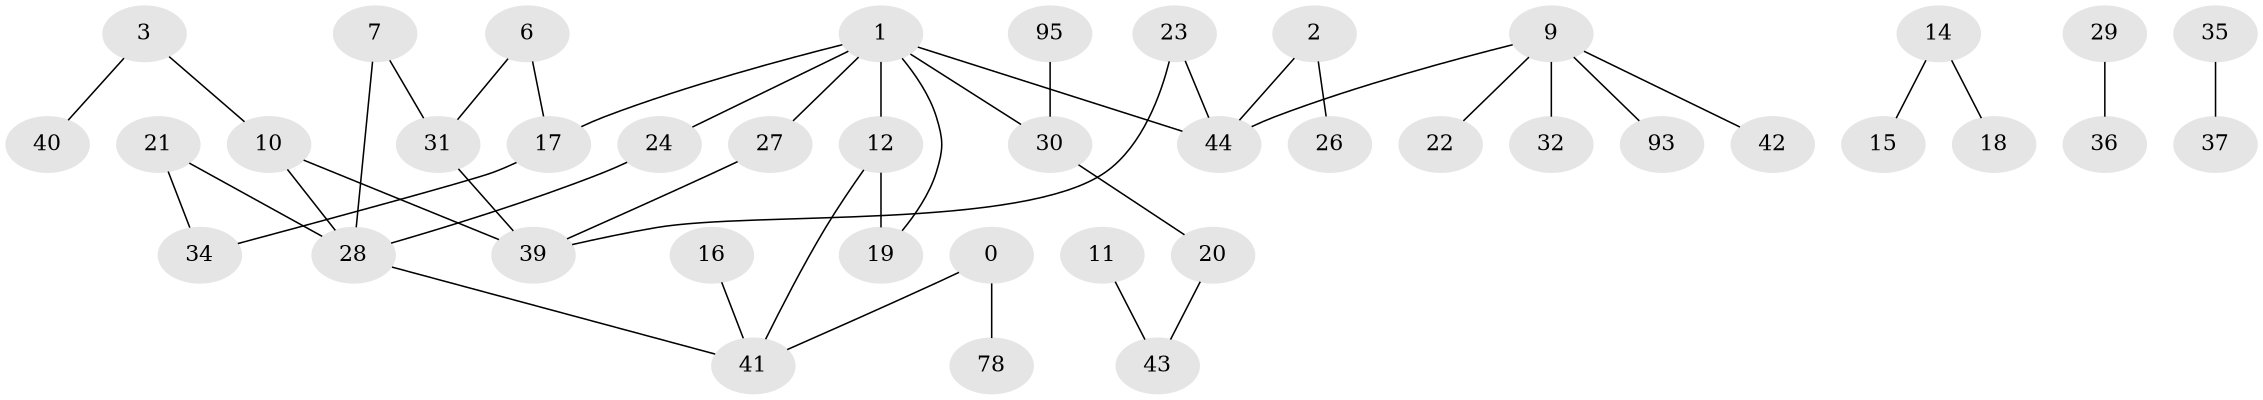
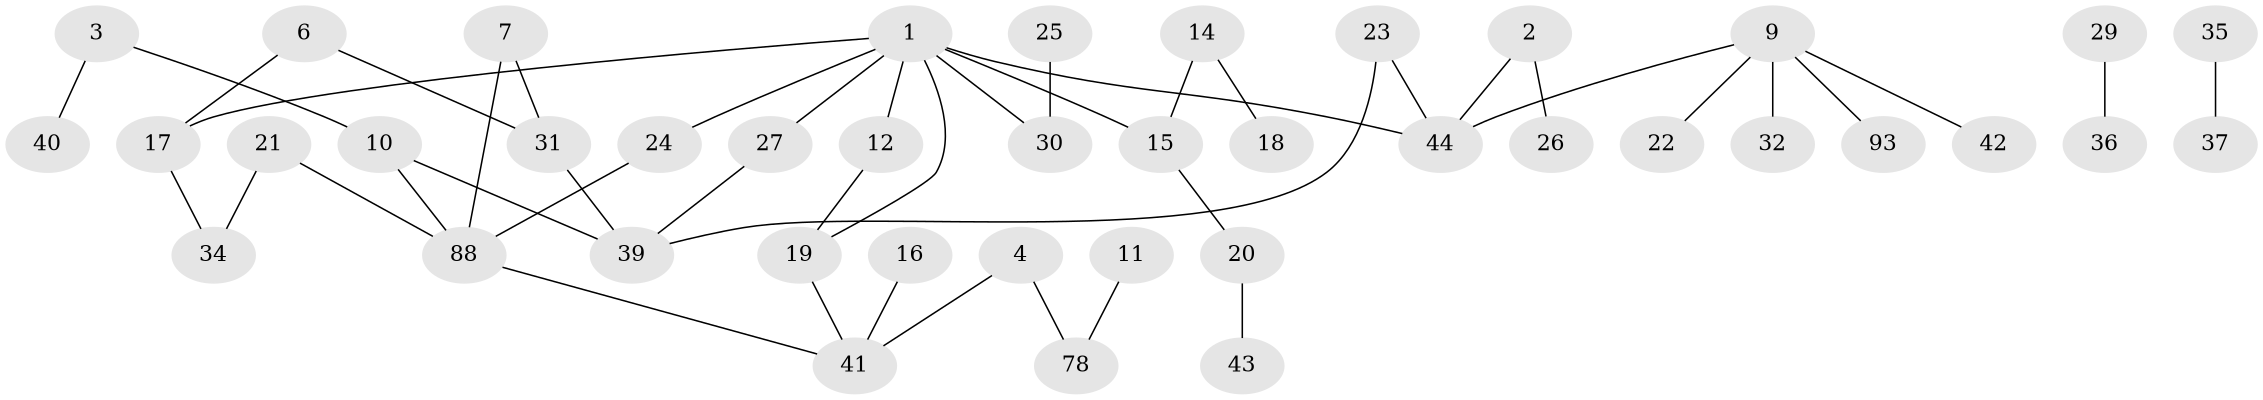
  graph {
    node [color=gray90 style=filled]
    edge [weight=1.0]
    1
    12
    15
    17
    19
    24
    27
    30
    44
    41
    20
    34
-   28
+   28 [label=88]
    39
    2
    26
    3
    10
    40
    n20 [label=78]
-   4 [label=0]
+   4
    29
    36
    9
    22
    32
    n27 [label=93]
    42
    6
    31
    7
    21
    11
    35
    37
    14
    18
    43
    16
    23
-   25 [label=95]
+   25
    1 -- 12
+   1 -- 15
    1 -- 17
    1 -- 19
    1 -- 24
    1 -- 27
    1 -- 30
    1 -- 44
    12 -- 19
-   12 -- 41
-   30 -- 20
+   19 -- 41
+   15 -- 20
    17 -- 34
    24 -- 28
    27 -- 39
    20 -- 43
    28 -- 41
    2 -- 44
    2 -- 26
    3 -- 10
    3 -- 40
    10 -- 28
    10 -- 39
    4 -- 41
    4 -- n20
    29 -- 36
    9 -- 44
    9 -- 22
    9 -- 32
    9 -- n27
    9 -- 42
    6 -- 17
    6 -- 31
    31 -- 39
    7 -- 28
    7 -- 31
    21 -- 34
    21 -- 28
-   11 -- 43
+   11 -- n20
    35 -- 37
    14 -- 15
    14 -- 18
    16 -- 41
    23 -- 44
    23 -- 39
    25 -- 30
  }
